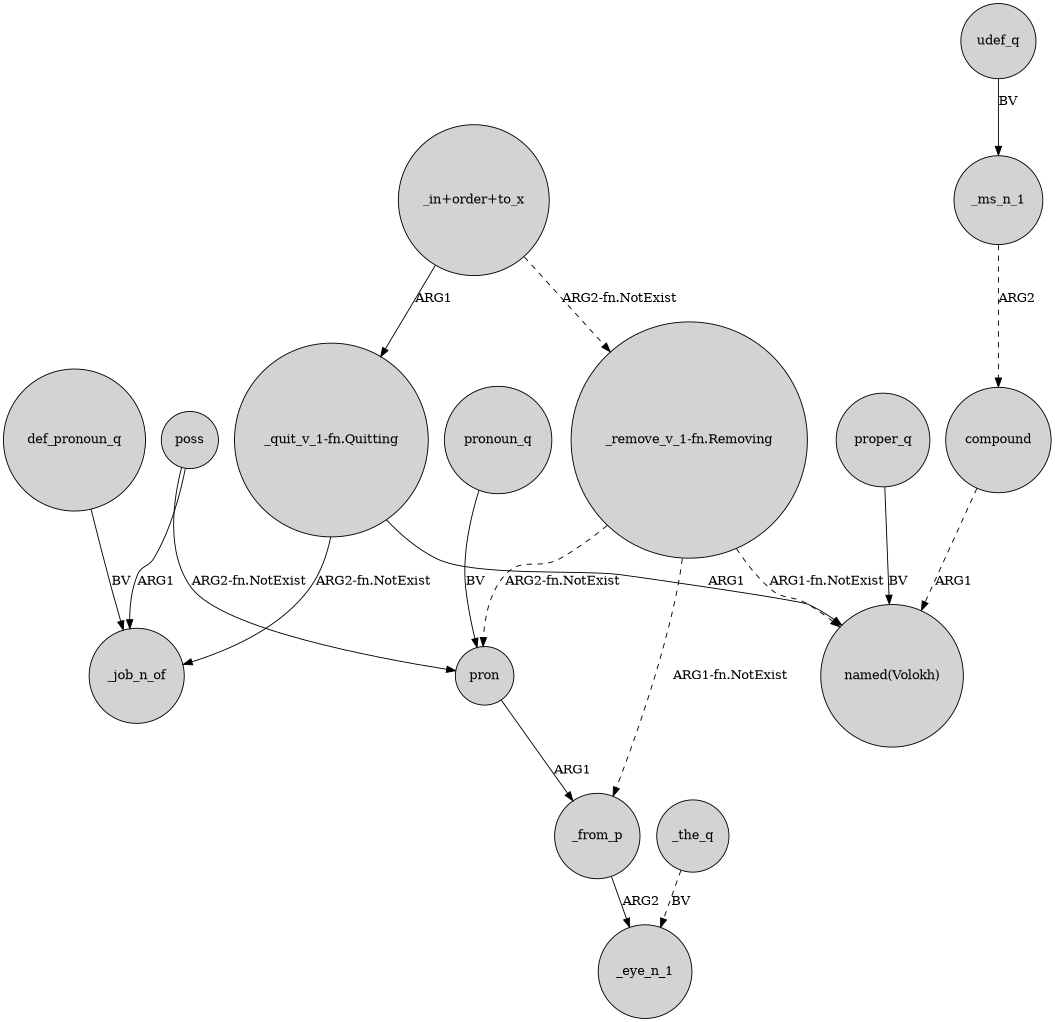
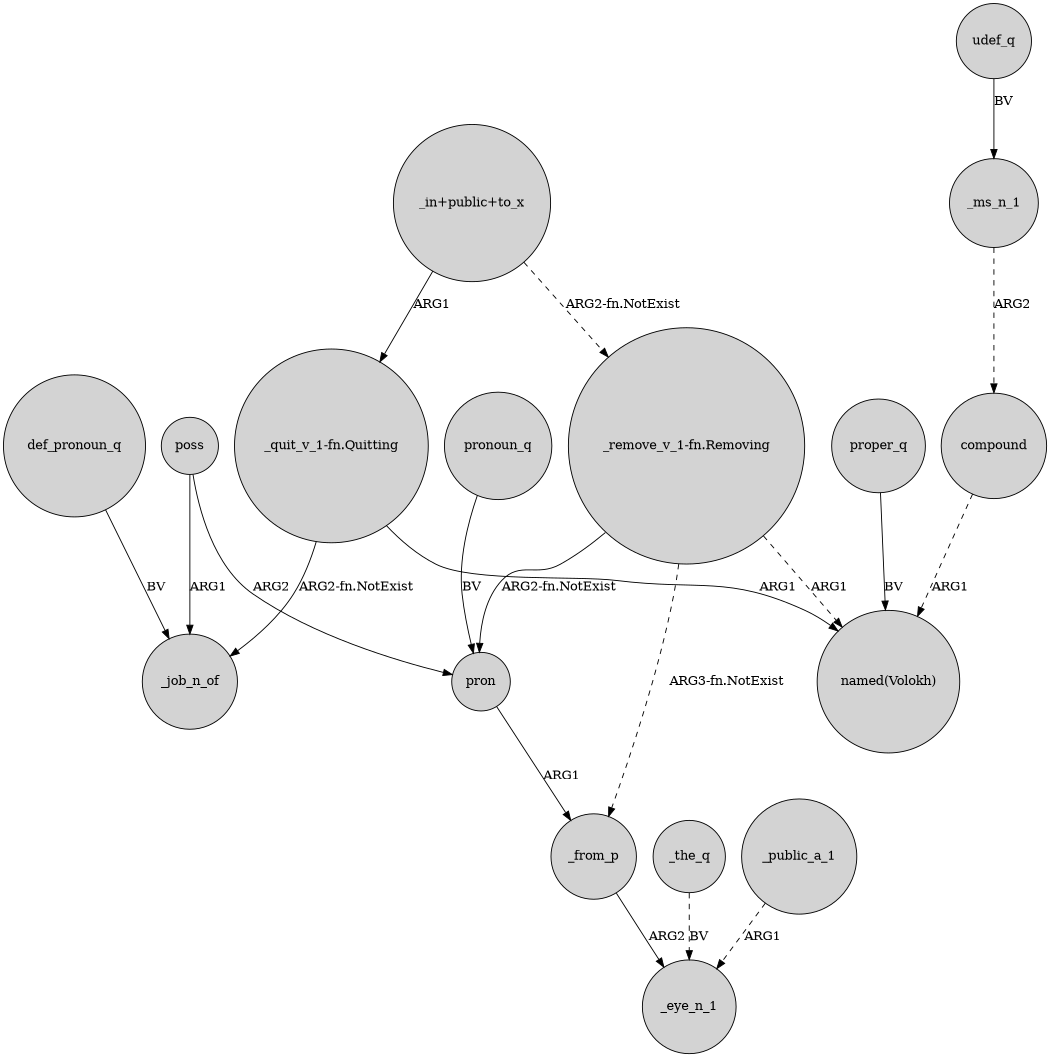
  digraph {
    node [shape=circle style=filled]
    edge [style=solid]
    "_remove_v_1-fn.Removing"
    _from_p
    pron
    "named(Volokh)"
    _eye_n_1
    poss
    _job_n_of
    _the_q
-   "_in+order+to_x"
+   "_in+order+to_x" [label="_in+public+to_x"]
    "_quit_v_1-fn.Quitting"
+   _public_a_1
    compound
    _ms_n_1
    pronoun_q
    udef_q
    proper_q
    n17 [label=def_pronoun_q]
-   "_remove_v_1-fn.Removing" -> _from_p [label="ARG1-fn.NotExist" style=dashed]
-   "_remove_v_1-fn.Removing" -> pron [label="ARG2-fn.NotExist" style=dashed]
-   "_remove_v_1-fn.Removing" -> "named(Volokh)" [label="ARG1-fn.NotExist" style=dashed]
+   "_remove_v_1-fn.Removing" -> _from_p [label="ARG3-fn.NotExist" style=dashed]
+   "_remove_v_1-fn.Removing" -> pron [label="ARG2-fn.NotExist"]
+   "_remove_v_1-fn.Removing" -> "named(Volokh)" [label=ARG1 style=dashed]
    _from_p -> _eye_n_1 [label=ARG2]
    pron -> _from_p [label=ARG1]
-   poss -> pron [label="ARG2-fn.NotExist"]
+   poss -> pron [label=ARG2]
    poss -> _job_n_of [label=ARG1]
    _the_q -> _eye_n_1 [label=BV style=dashed]
    "_in+order+to_x" -> "_remove_v_1-fn.Removing" [label="ARG2-fn.NotExist" style=dashed]
    "_in+order+to_x" -> "_quit_v_1-fn.Quitting" [label=ARG1]
    "_quit_v_1-fn.Quitting" -> "named(Volokh)" [label=ARG1]
    "_quit_v_1-fn.Quitting" -> _job_n_of [label="ARG2-fn.NotExist"]
+   _public_a_1 -> _eye_n_1 [label=ARG1 style=dashed]
    compound -> "named(Volokh)" [label=ARG1 style=dashed]
    _ms_n_1 -> compound [label=ARG2 style=dashed]
    pronoun_q -> pron [label=BV]
    udef_q -> _ms_n_1 [label=BV]
    proper_q -> "named(Volokh)" [label=BV]
    n17 -> _job_n_of [label=BV]
  }
